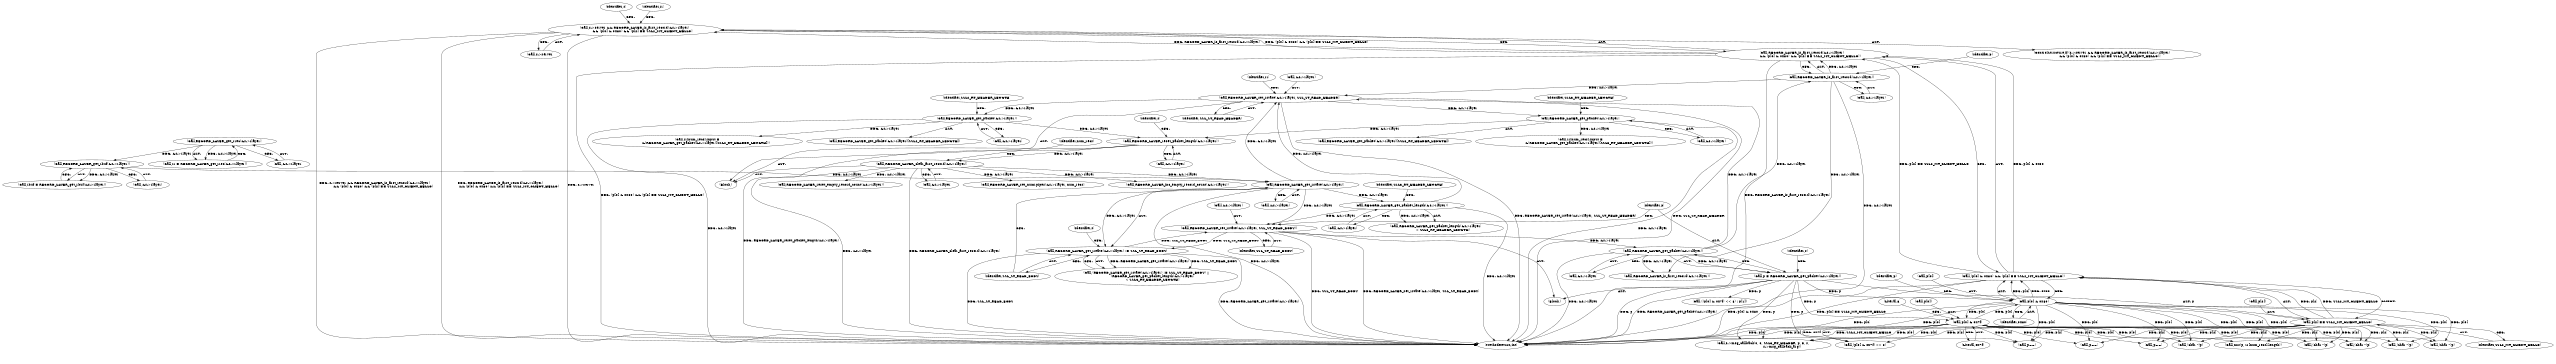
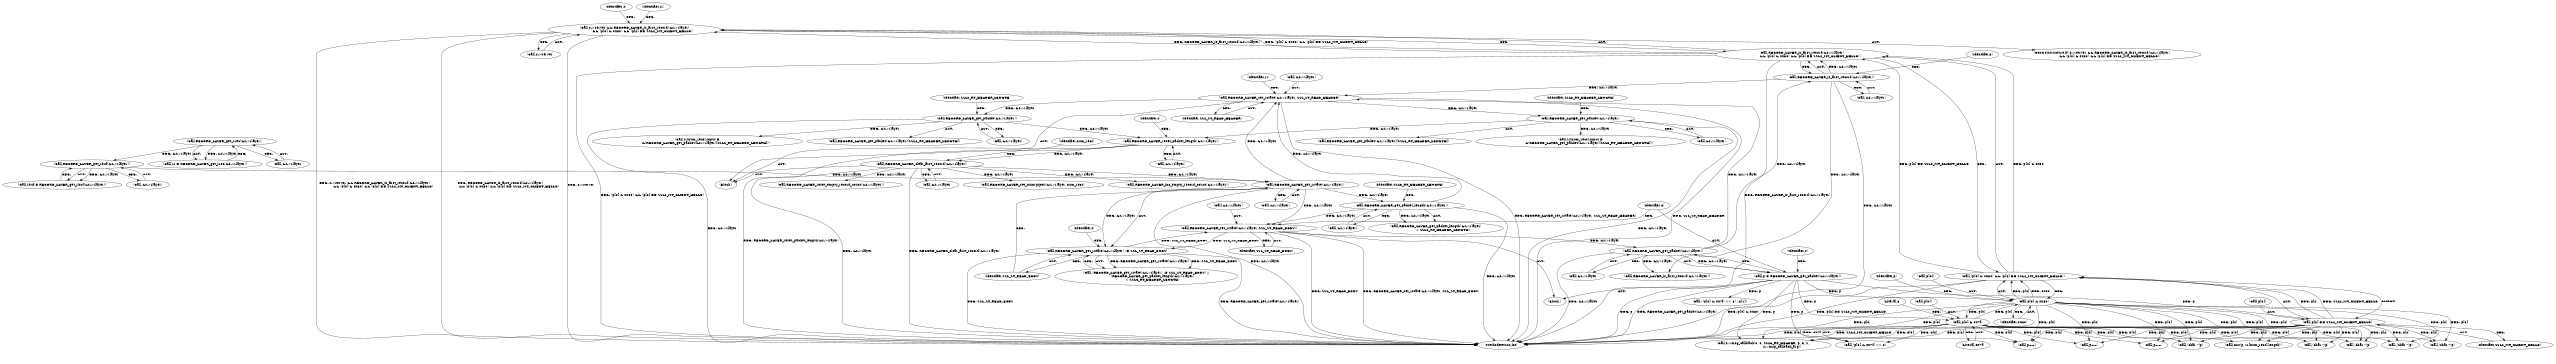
  digraph {
    n1 [label="(Call,s->server && RECORD_LAYER_is_first_record(&s->rlayer)\n                && (p[0] & 0x80) && (p[2] == SSL2_MT_CLIENT_HELLO))"]
    n2 [label="(Call,RECORD_LAYER_is_first_record(&s->rlayer)\n                && (p[0] & 0x80) && (p[2] == SSL2_MT_CLIENT_HELLO))"]
    n3 [label="(Call,s->server)"]
    n4 [label="(MethodReturn,int)"]
    n5 [label="(ControlStructure,if (s->server && RECORD_LAYER_is_first_record(&s->rlayer)\n                && (p[0] & 0x80) && (p[2] == SSL2_MT_CLIENT_HELLO)))"]
    n6 [label="(Call,RECORD_LAYER_is_first_record(&s->rlayer))"]
    n7 [label="(Call,(p[0] & 0x80) && (p[2] == SSL2_MT_CLIENT_HELLO))"]
    n8 [label="(Call,RECORD_LAYER_set_rstate(&s->rlayer, SSL_ST_READ_HEADER))"]
    n9 [label="(Call,&s->rlayer)"]
    n10 [label="(Call,RECORD_LAYER_is_first_record(&s->rlayer))"]
    n11 [label="(Call,p[0] & 0x80)"]
    n12 [label="(Call,p[2] == SSL2_MT_CLIENT_HELLO)"]
    n13 [label="(Block,)"]
    n14 [label="(Call,RECORD_LAYER_get_packet(&s->rlayer))"]
    n15 [label="(Call,RECORD_LAYER_get_packet(&s->rlayer))"]
    n16 [label="(Identifier,SSL_ST_READ_HEADER)"]
    n17 [label="(Call,RECORD_LAYER_get_packet(&s->rlayer))"]
    n18 [label="(Call,p = RECORD_LAYER_get_packet(&s->rlayer))"]
    n19 [label="(Call,&s->rlayer)"]
    n20 [label="(Block,)"]
    n21 [label="(Call,p[0] & 0x7f)"]
    n22 [label="(Call,s->msg_callback(0, 0, SSL3_RT_HEADER, p, 5, s,\n                                    s->msg_callback_arg))"]
    n23 [label="(Call,p++)"]
    n24 [label="(Call,((p[0] & 0x7f) << 8) | p[1])"]
    n25 [label="(Call,RECORD_LAYER_set_rstate(&s->rlayer, SSL_ST_READ_BODY))"]
    n26 [label="(Call,RECORD_LAYER_get_rstate(&s->rlayer) != SSL_ST_READ_BODY)"]
    n27 [label="(Identifier,SSL_ST_READ_BODY)"]
    n28 [label="(Identifier,SSL_ST_READ_BODY)"]
    n29 [label="(Call,(RECORD_LAYER_get_rstate(&s->rlayer) != SSL_ST_READ_BODY) ||\n            (RECORD_LAYER_get_packet_length(&s->rlayer)\n             < SSL3_RT_HEADER_LENGTH))"]
    n30 [label="(Call,RECORD_LAYER_get_rstate(&s->rlayer))"]
    n31 [label="(Call,RECORD_LAYER_get_packet_length(&s->rlayer))"]
    n32 [label="(Call,&s->rlayer)"]
    n33 [label="(Call,&s->rlayer)"]
    n34 [label="(Call,RECORD_LAYER_get_packet_length(&s->rlayer)\n             < SSL3_RT_HEADER_LENGTH)"]
    n35 [label="(Call,RECORD_LAYER_clear_first_record(&s->rlayer))"]
    n36 [label="(Call,&s->rlayer)"]
    n37 [label="(Call,RECORD_LAYER_set_numrpipes(&s->rlayer, num_recs))"]
    n38 [label="(Call,RECORD_LAYER_inc_empty_record_count(&s->rlayer))"]
    n39 [label="(Call,RECORD_LAYER_reset_empty_record_count(&s->rlayer))"]
    n40 [label="(Call,RECORD_LAYER_reset_packet_length(&s->rlayer))"]
    n41 [label="(Call,&s->rlayer)"]
    n42 [label="(Call,RECORD_LAYER_get_packet(&s->rlayer)[SSL3_RT_HEADER_LENGTH])"]
    n43 [label="(Call,rr[num_recs].input =\n                &(RECORD_LAYER_get_packet(&s->rlayer)[SSL3_RT_HEADER_LENGTH]))"]
    n44 [label="(Call,&s->rlayer)"]
    n45 [label="(Call,&s->rlayer)"]
    n46 [label="(Call,rr[num_recs].input =\n                &(RECORD_LAYER_get_packet(&s->rlayer)[SSL2_RT_HEADER_LENGTH]))"]
    n47 [label="(Call,RECORD_LAYER_get_packet(&s->rlayer)[SSL2_RT_HEADER_LENGTH])"]
    n48 [label="(Call,RECORD_LAYER_get_rbuf(&s->rlayer))"]
    n49 [label="(Call,&s->rlayer)"]
    n50 [label="(Call,rbuf = RECORD_LAYER_get_rbuf(&s->rlayer))"]
    n51 [label="(Call,RECORD_LAYER_get_rrec(&s->rlayer))"]
    n52 [label="(Call,rr = RECORD_LAYER_get_rrec(&s->rlayer))"]
    n53 [label="(Call,&s->rlayer)"]
    n54 [label="(Call,p++)"]
    n55 [label="(Call,p++)"]
    n56 [label="(Call,(char *)p)"]
    n57 [label="(Call,n2s(p, rr[num_recs].length))"]
    n58 [label="(Call,(char *)p)"]
    n59 [label="(Identifier,0x80)"]
    n60 [label="(Call,(char *)p)"]
    n61 [label="(Call,(char *)p)"]
    n62 [label="(Call,(char *)p)"]
    n63 [label="(Identifier,SSL2_MT_CLIENT_HELLO)"]
    n64 [label="(Call,(p[0] & 0x7f) << 8)"]
    n65 [label="(Literal,0x7f)"]
    n66 [label="(Call,p[0])"]
    n67 [label="(Call,p[2])"]
    n68 [label="(Identifier,p)"]
    n69 [label="(Identifier,s)"]
    n70 [label="(Call,&s->rlayer)"]
    n71 [label="(Call,p[0])"]
    n72 [label="(Identifier,p)"]
    n73 [label="(Identifier,s)"]
    n74 [label="(Call,&s->rlayer)"]
    n75 [label="(Identifier,num_recs)"]
    n76 [label="(Identifier,s)"]
    n77 [label="(Identifier,rr)"]
    n78 [label="(Identifier,SSL3_RT_HEADER_LENGTH)"]
    n79 [label="(Identifier,SSL3_RT_HEADER_LENGTH)"]
    n80 [label="(Identifier,rr)"]
    n81 [label="(Identifier,SSL2_RT_HEADER_LENGTH)"]
    n82 [label="(Identifier,p)"]
    n83 [label="(Identifier,s)"]
    n84 [label="(Literal,8)"]
    n1 -> n2 [label="CFG: "]
    n1 -> n3 [label="CFG: "]
    n1 -> n4 [label="DDG: s->server && RECORD_LAYER_is_first_record(&s->rlayer)\n                && (p[0] & 0x80) && (p[2] == SSL2_MT_CLIENT_HELLO)"]
    n1 -> n4 [label="DDG: RECORD_LAYER_is_first_record(&s->rlayer)\n                && (p[0] & 0x80) && (p[2] == SSL2_MT_CLIENT_HELLO)"]
    n1 -> n4 [label="DDG: s->server"]
    n1 -> n5 [label="AST: "]
    n2 -> n1 [label="AST: "]
    n2 -> n1 [label="DDG: RECORD_LAYER_is_first_record(&s->rlayer)"]
    n2 -> n1 [label="DDG: (p[0] & 0x80) && (p[2] == SSL2_MT_CLIENT_HELLO)"]
    n2 -> n4 [label="DDG: RECORD_LAYER_is_first_record(&s->rlayer)"]
    n2 -> n4 [label="DDG: (p[0] & 0x80) && (p[2] == SSL2_MT_CLIENT_HELLO)"]
    n2 -> n6 [label="CFG: "]
    n2 -> n7 [label="CFG: "]
    n3 -> n1 [label="AST: "]
    n6 -> n2 [label="AST: "]
    n6 -> n2 [label="DDG: &s->rlayer"]
    n6 -> n4 [label="DDG: &s->rlayer"]
    n6 -> n8 [label="DDG: &s->rlayer"]
    n6 -> n9 [label="CFG: "]
    n6 -> n10 [label="DDG: &s->rlayer"]
    n7 -> n2 [label="AST: "]
    n7 -> n2 [label="DDG: p[0] & 0x80"]
    n7 -> n2 [label="DDG: p[2] == SSL2_MT_CLIENT_HELLO"]
    n7 -> n4 [label="DDG: p[0] & 0x80"]
    n7 -> n4 [label="DDG: p[2] == SSL2_MT_CLIENT_HELLO"]
    n7 -> n11 [label="CFG: "]
    n7 -> n12 [label="CLIENT: "]
    n8 -> n4 [label="DDG: RECORD_LAYER_set_rstate(&s->rlayer, SSL_ST_READ_HEADER)"]
    n8 -> n4 [label="DDG: SSL_ST_READ_HEADER"]
    n8 -> n13 [label="AST: "]
    n8 -> n14 [label="DDG: &s->rlayer"]
    n8 -> n15 [label="DDG: &s->rlayer"]
    n8 -> n16 [label="CFG: "]
    n9 -> n6 [label="AST: "]
    n11 -> n4 [label="DDG: p[0]"]
    n11 -> n7 [label="AST: "]
    n11 -> n7 [label="DDG: p[0]"]
    n11 -> n7 [label="DDG: 0x80"]
    n11 -> n21 [label="DDG: p[0]"]
    n11 -> n22 [label="DDG: p[0]"]
    n11 -> n23 [label="DDG: p[0]"]
    n11 -> n54 [label="DDG: p[0]"]
    n11 -> n55 [label="DDG: p[0]"]
    n11 -> n56 [label="DDG: p[0]"]
    n11 -> n57 [label="DDG: p[0]"]
    n11 -> n58 [label="DDG: p[0]"]
    n11 -> n59 [label="CFG: "]
    n11 -> n60 [label="DDG: p[0]"]
    n11 -> n61 [label="DDG: p[0]"]
    n11 -> n62 [label="DDG: p[0]"]
    n12 -> n4 [label="DDG: p[2]"]
    n12 -> n4 [label="DDG: SSL2_MT_CLIENT_HELLO"]
    n12 -> n7 [label="AST: "]
    n12 -> n7 [label="DDG: p[2]"]
    n12 -> n7 [label="DDG: SSL2_MT_CLIENT_HELLO"]
    n12 -> n22 [label="DDG: p[2]"]
    n12 -> n23 [label="DDG: p[2]"]
    n12 -> n54 [label="DDG: p[2]"]
    n12 -> n55 [label="DDG: p[2]"]
    n12 -> n56 [label="DDG: p[2]"]
    n12 -> n57 [label="DDG: p[2]"]
    n12 -> n58 [label="DDG: p[2]"]
    n12 -> n60 [label="DDG: p[2]"]
    n12 -> n61 [label="DDG: p[2]"]
    n12 -> n62 [label="DDG: p[2]"]
    n12 -> n63 [label="CFG: "]
    n14 -> n4 [label="DDG: &s->rlayer"]
    n14 -> n40 [label="DDG: &s->rlayer"]
    n14 -> n42 [label="AST: "]
    n14 -> n43 [label="DDG: &s->rlayer"]
    n14 -> n44 [label="CFG: "]
    n15 -> n4 [label="DDG: &s->rlayer"]
    n15 -> n40 [label="DDG: &s->rlayer"]
    n15 -> n45 [label="CFG: "]
    n15 -> n46 [label="DDG: &s->rlayer"]
    n15 -> n47 [label="AST: "]
    n16 -> n8 [label="AST: "]
    n17 -> n4 [label="DDG: &s->rlayer"]
    n17 -> n6 [label="DDG: &s->rlayer"]
    n17 -> n8 [label="DDG: &s->rlayer"]
    n17 -> n10 [label="DDG: &s->rlayer"]
    n17 -> n18 [label="AST: "]
    n17 -> n18 [label="DDG: &s->rlayer"]
    n17 -> n19 [label="CFG: "]
    n18 -> n4 [label="DDG: RECORD_LAYER_get_packet(&s->rlayer)"]
    n18 -> n4 [label="DDG: p"]
    n18 -> n11 [label="DDG: p"]
-   n18 -> n12 [label="AST: p"]
+   n18 -> n12 [label="DDG: p"]
    n18 -> n17 [label="CFG: "]
    n18 -> n20 [label="AST: "]
    n18 -> n21 [label="DDG: p"]
    n18 -> n22 [label="DDG: p"]
    n18 -> n23 [label="DDG: p"]
    n18 -> n24 [label="DDG: p"]
    n19 -> n17 [label="AST: "]
-   n21 -> n4 [label="DDG: p[0]"]
    n21 -> n11 [label="DDG: p[0]"]
    n21 -> n22 [label="DDG: p[0]"]
    n21 -> n23 [label="DDG: p[0]"]
    n21 -> n54 [label="DDG: p[0]"]
    n21 -> n55 [label="DDG: p[0]"]
    n21 -> n56 [label="DDG: p[0]"]
    n21 -> n57 [label="DDG: p[0]"]
    n21 -> n58 [label="DDG: p[0]"]
    n21 -> n60 [label="DDG: p[0]"]
    n21 -> n61 [label="DDG: p[0]"]
    n21 -> n62 [label="DDG: p[0]"]
    n21 -> n64 [label="AST: "]
    n21 -> n64 [label="DDG: p[0]"]
    n21 -> n64 [label="DDG: 0x7f"]
    n21 -> n65 [label="CFG: "]
    n25 -> n4 [label="DDG: SSL_ST_READ_BODY"]
    n25 -> n4 [label="DDG: RECORD_LAYER_set_rstate(&s->rlayer, SSL_ST_READ_BODY)"]
    n25 -> n17 [label="DDG: &s->rlayer"]
    n25 -> n20 [label="AST: "]
    n25 -> n26 [label="DDG: SSL_ST_READ_BODY"]
    n25 -> n27 [label="CFG: "]
    n26 -> n4 [label="DDG: RECORD_LAYER_get_rstate(&s->rlayer)"]
    n26 -> n4 [label="DDG: SSL_ST_READ_BODY"]
    n26 -> n25 [label="DDG: SSL_ST_READ_BODY"]
    n26 -> n28 [label="CFG: "]
    n26 -> n29 [label="AST: "]
    n26 -> n29 [label="DDG: RECORD_LAYER_get_rstate(&s->rlayer)"]
    n26 -> n29 [label="DDG: SSL_ST_READ_BODY"]
    n27 -> n25 [label="AST: "]
    n28 -> n26 [label="AST: "]
    n28 -> n30 [label="CFG: "]
    n29 -> n26 [label="CFG: "]
    n30 -> n4 [label="DDG: &s->rlayer"]
    n30 -> n8 [label="DDG: &s->rlayer"]
    n30 -> n25 [label="DDG: &s->rlayer"]
    n30 -> n26 [label="AST: "]
    n30 -> n26 [label="DDG: &s->rlayer"]
    n30 -> n31 [label="DDG: &s->rlayer"]
    n30 -> n32 [label="CFG: "]
    n31 -> n4 [label="DDG: &s->rlayer"]
    n31 -> n8 [label="DDG: &s->rlayer"]
    n31 -> n25 [label="DDG: &s->rlayer"]
    n31 -> n33 [label="CFG: "]
    n31 -> n34 [label="AST: "]
    n31 -> n34 [label="DDG: &s->rlayer"]
    n32 -> n30 [label="AST: "]
    n33 -> n31 [label="AST: "]
    n35 -> n4 [label="DDG: RECORD_LAYER_clear_first_record(&s->rlayer)"]
    n35 -> n4 [label="DDG: &s->rlayer"]
    n35 -> n13 [label="AST: "]
    n35 -> n30 [label="DDG: &s->rlayer"]
    n35 -> n36 [label="CFG: "]
    n35 -> n37 [label="DDG: &s->rlayer"]
    n35 -> n38 [label="DDG: &s->rlayer"]
    n35 -> n39 [label="DDG: &s->rlayer"]
    n36 -> n35 [label="AST: "]
    n40 -> n4 [label="DDG: RECORD_LAYER_reset_packet_length(&s->rlayer)"]
    n40 -> n13 [label="AST: "]
    n40 -> n35 [label="DDG: &s->rlayer"]
    n40 -> n41 [label="CFG: "]
    n41 -> n40 [label="AST: "]
    n44 -> n14 [label="AST: "]
    n45 -> n15 [label="AST: "]
    n48 -> n30 [label="DDG: &s->rlayer"]
    n48 -> n49 [label="CFG: "]
    n48 -> n50 [label="AST: "]
    n48 -> n50 [label="DDG: &s->rlayer"]
    n49 -> n48 [label="AST: "]
    n50 -> n48 [label="CFG: "]
    n51 -> n48 [label="DDG: &s->rlayer"]
    n51 -> n52 [label="AST: "]
    n51 -> n52 [label="DDG: &s->rlayer"]
    n51 -> n53 [label="CFG: "]
    n52 -> n51 [label="CFG: "]
    n53 -> n51 [label="AST: "]
    n59 -> n11 [label="AST: "]
    n63 -> n12 [label="AST: "]
    n65 -> n21 [label="AST: "]
    n66 -> n11 [label="AST: "]
    n67 -> n12 [label="AST: "]
    n68 -> n6 [label="CFG: "]
    n69 -> n1 [label="CFG: "]
    n70 -> n8 [label="AST: "]
    n71 -> n21 [label="AST: "]
    n72 -> n18 [label="AST: "]
    n72 -> n25 [label="CFG: "]
    n73 -> n40 [label="CFG: "]
    n74 -> n25 [label="AST: "]
    n75 -> n35 [label="CFG: "]
    n76 -> n18 [label="CFG: "]
    n77 -> n8 [label="CFG: "]
    n78 -> n31 [label="CFG: "]
    n79 -> n14 [label="CFG: "]
    n80 -> n1 [label="CFG: "]
    n81 -> n15 [label="CFG: "]
    n82 -> n11 [label="CFG: "]
    n83 -> n26 [label="CFG: "]
    n84 -> n21 [label="CFG: "]
  }
